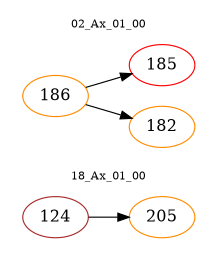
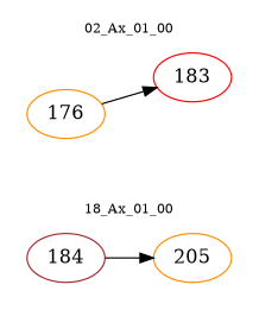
  digraph {
    rankdir=LR
    node [color=darkorange]
    edge [color=black]
-   n1 [color=brown label=124]
+   n1 [color=brown label=184]
    n2 [label=205]
-   n3 [label=186]
-   n4 [label=182]
-   n5 [color=red label=185]
+   n3 [label=176]
+   n5 [color=red label=183]
    subgraph cluster_1 {
      color=white
      fontsize=10
      label="18_Ax_01_00"
      n1
      n2
    }
    subgraph cluster_2 {
      color=white
      fontsize=10
      label="02_Ax_01_00"
      n3
-     n4
      n5
    }
    n1 -> n2
-   n3 -> n4
    n3 -> n5
  }
